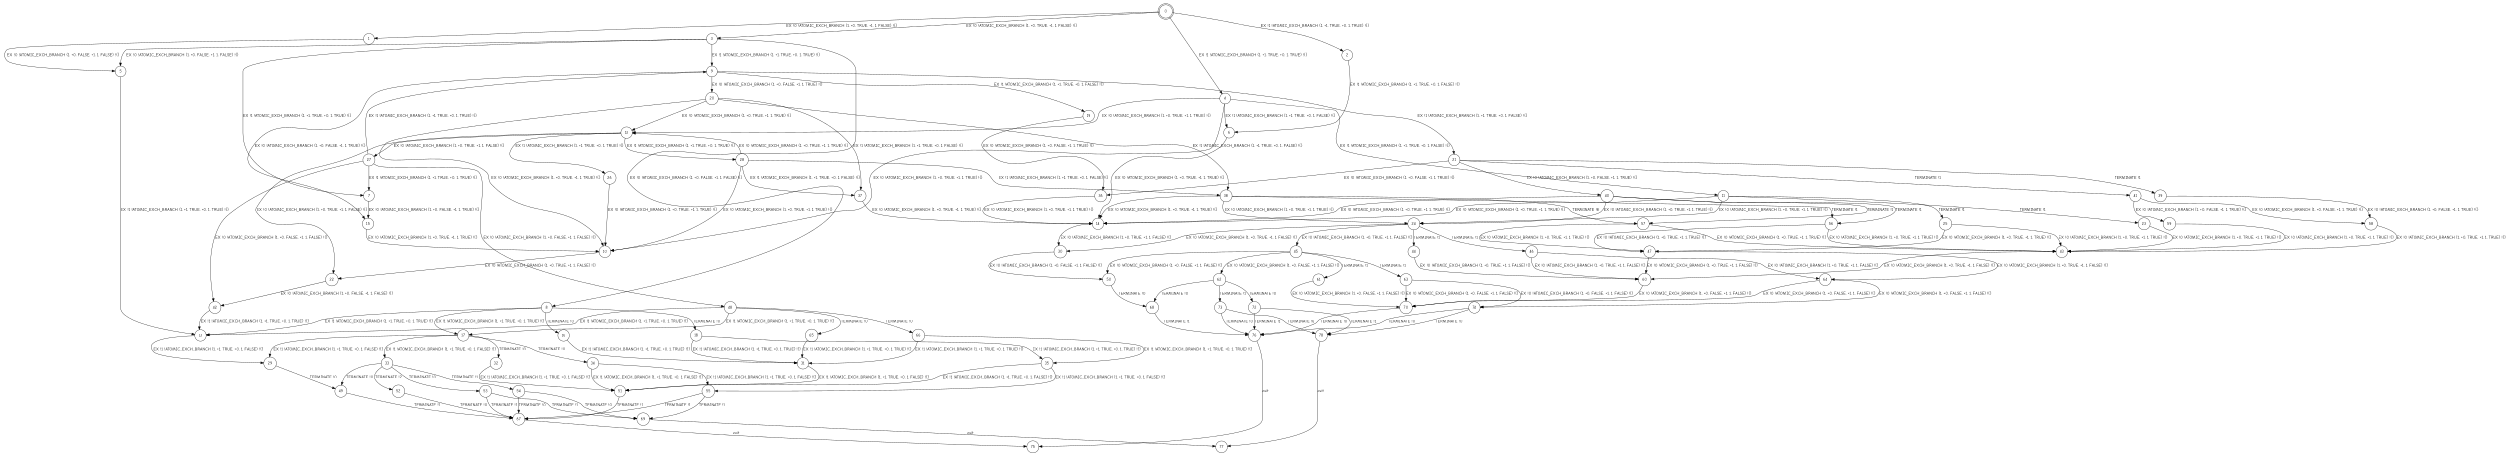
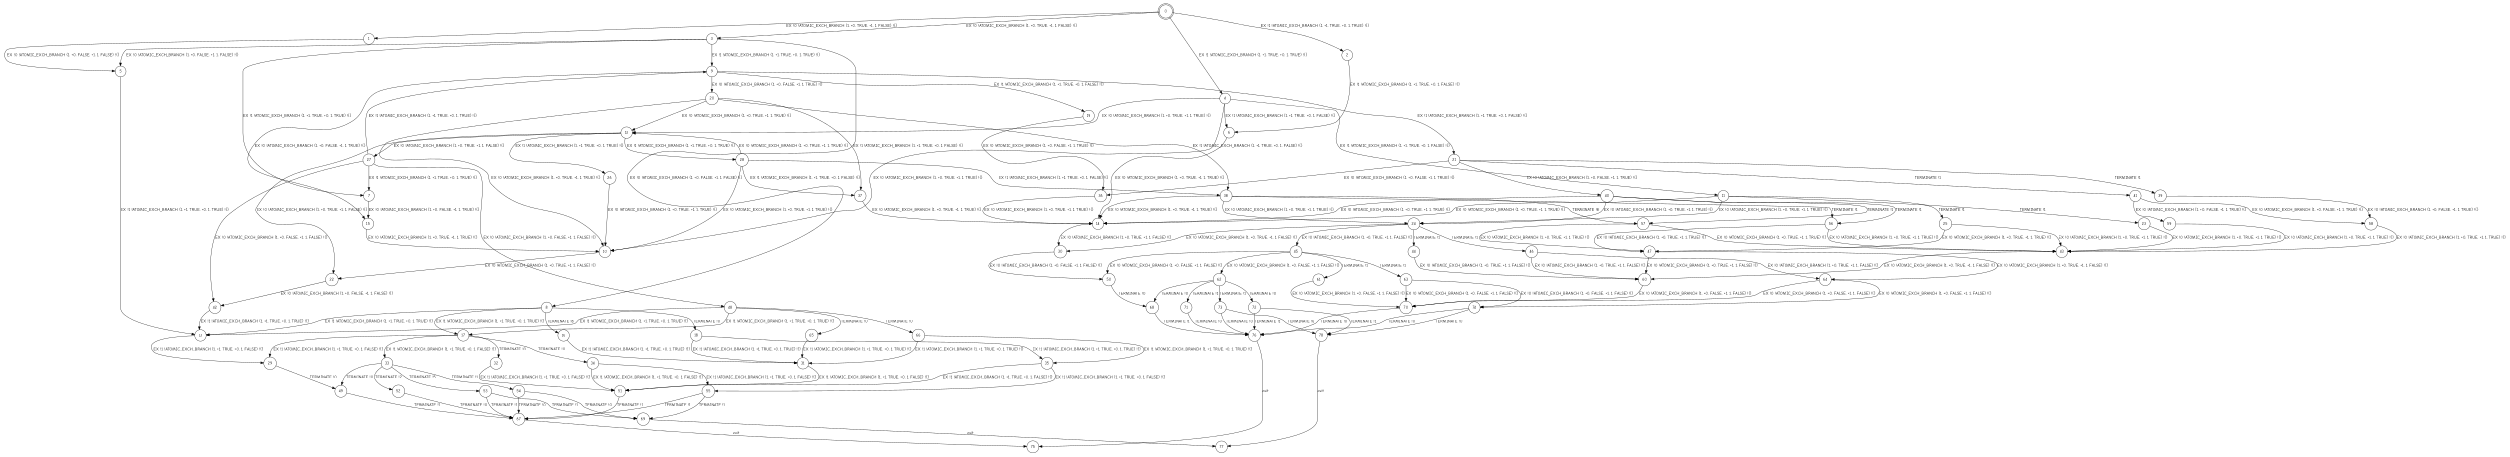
  digraph {
    fontname="Comic Neue"
    node [fontname="Comic Neue" shape=circle]
    edge [fontname="Comic Neue"]
    0 [peripheries=2]
    1
    2
    3
    4
    5
    6
    7
    8
    9
    10
    11
    12
    13
    14
    15
    16
    17
    18
    19
    20
    21
    22
    23
    24
    25
    26
    27
    28
    29
    30
    31
    32
    33
    34
    35
    36
    37
    38
    39
    40
    41
    42
    43
    44
    45
    46
    47
    48
    49
    50
    51
    52
    53
    54
    55
    56
    57
    58
    59
    60
    61
    62
    63
    64
    65
    66
    67
    68
    69
    70
+   71
    72
    73
    74
    75
    76
    77
    78
    0 -> 1 [label="EX !0 !ATOMIC_EXCH_BRANCH (1, +0, TRUE, +1, 1, FALSE) !{}"]
    0 -> 2 [label="EX !1 !ATOMIC_EXCH_BRANCH (1, +1, TRUE, +0, 1, TRUE) !{}"]
    0 -> 3 [label="EX !0 !ATOMIC_EXCH_BRANCH (1, +0, TRUE, +1, 1, FALSE) !{}"]
    0 -> 4 [label="EX !1 !ATOMIC_EXCH_BRANCH (1, +1, TRUE, +0, 1, TRUE) !{}"]
    1 -> 5 [label="EX !0 !ATOMIC_EXCH_BRANCH (1, +0, FALSE, +1, 1, FALSE) !{}"]
    2 -> 6 [label="EX !1 !ATOMIC_EXCH_BRANCH (1, +1, TRUE, +0, 1, FALSE) !{}"]
    3 -> 5 [label="EX !0 !ATOMIC_EXCH_BRANCH (1, +0, FALSE, +1, 1, FALSE) !{}"]
    3 -> 7 [label="EX !1 !ATOMIC_EXCH_BRANCH (1, +1, TRUE, +0, 1, TRUE) !{}"]
    3 -> 8 [label="EX !0 !ATOMIC_EXCH_BRANCH (1, +0, FALSE, +1, 1, FALSE) !{}"]
    3 -> 9 [label="EX !1 !ATOMIC_EXCH_BRANCH (1, +1, TRUE, +0, 1, TRUE) !{}"]
    4 -> 6 [label="EX !1 !ATOMIC_EXCH_BRANCH (1, +1, TRUE, +0, 1, FALSE) !{}"]
    4 -> 10 [label="EX !0 !ATOMIC_EXCH_BRANCH (1, +0, TRUE, +1, 1, TRUE) !{}"]
    4 -> 11 [label="EX !1 !ATOMIC_EXCH_BRANCH (1, +1, TRUE, +0, 1, FALSE) !{}"]
    4 -> 12 [label="EX !0 !ATOMIC_EXCH_BRANCH (1, +0, TRUE, +1, 1, TRUE) !{}"]
    5 -> 13 [label="EX !1 !ATOMIC_EXCH_BRANCH (1, +1, TRUE, +0, 1, TRUE) !{}"]
    6 -> 14 [label="EX !0 !ATOMIC_EXCH_BRANCH (1, +0, TRUE, +1, 1, TRUE) !{}"]
    7 -> 15 [label="EX !0 !ATOMIC_EXCH_BRANCH (1, +0, FALSE, +1, 1, TRUE) !{}"]
    8 -> 13 [label="EX !1 !ATOMIC_EXCH_BRANCH (1, +1, TRUE, +0, 1, TRUE) !{}"]
-   8 -> 16 [label="TERMINATE !0"]
+   8 -> 16 [label="TERMINATE !8"]
    8 -> 17 [label="EX !1 !ATOMIC_EXCH_BRANCH (1, +1, TRUE, +0, 1, TRUE) !{}"]
    8 -> 18 [label="TERMINATE !0"]
    9 -> 15 [label="EX !0 !ATOMIC_EXCH_BRANCH (1, +0, FALSE, +1, 1, TRUE) !{}"]
    9 -> 19 [label="EX !1 !ATOMIC_EXCH_BRANCH (1, +1, TRUE, +0, 1, FALSE) !{}"]
    9 -> 20 [label="EX !0 !ATOMIC_EXCH_BRANCH (1, +0, FALSE, +1, 1, TRUE) !{}"]
    9 -> 21 [label="EX !1 !ATOMIC_EXCH_BRANCH (1, +1, TRUE, +0, 1, FALSE) !{}"]
    10 -> 22 [label="EX !0 !ATOMIC_EXCH_BRANCH (1, +0, TRUE, +1, 1, FALSE) !{}"]
    11 -> 14 [label="EX !0 !ATOMIC_EXCH_BRANCH (1, +0, TRUE, +1, 1, TRUE) !{}"]
    11 -> 23 [label="TERMINATE !1"]
    11 -> 24 [label="EX !0 !ATOMIC_EXCH_BRANCH (1, +0, TRUE, +1, 1, TRUE) !{}"]
    11 -> 25 [label="TERMINATE !1"]
    12 -> 22 [label="EX !0 !ATOMIC_EXCH_BRANCH (1, +0, TRUE, +1, 1, FALSE) !{}"]
    12 -> 26 [label="EX !1 !ATOMIC_EXCH_BRANCH (1, +1, TRUE, +0, 1, TRUE) !{}"]
    12 -> 27 [label="EX !0 !ATOMIC_EXCH_BRANCH (1, +0, TRUE, +1, 1, FALSE) !{}"]
    12 -> 28 [label="EX !1 !ATOMIC_EXCH_BRANCH (1, +1, TRUE, +0, 1, TRUE) !{}"]
    13 -> 29 [label="EX !1 !ATOMIC_EXCH_BRANCH (1, +1, TRUE, +0, 1, FALSE) !{}"]
    14 -> 30 [label="EX !0 !ATOMIC_EXCH_BRANCH (1, +0, TRUE, +1, 1, FALSE) !{}"]
    15 -> 10 [label="EX !0 !ATOMIC_EXCH_BRANCH (1, +0, TRUE, +1, 1, TRUE) !{}"]
    16 -> 31 [label="EX !1 !ATOMIC_EXCH_BRANCH (1, +1, TRUE, +0, 1, TRUE) !{}"]
    17 -> 29 [label="EX !1 !ATOMIC_EXCH_BRANCH (1, +1, TRUE, +0, 1, FALSE) !{}"]
    17 -> 32 [label="TERMINATE !0"]
    17 -> 33 [label="EX !1 !ATOMIC_EXCH_BRANCH (1, +1, TRUE, +0, 1, FALSE) !{}"]
    17 -> 34 [label="TERMINATE !0"]
    18 -> 31 [label="EX !1 !ATOMIC_EXCH_BRANCH (1, +1, TRUE, +0, 1, TRUE) !{}"]
    18 -> 35 [label="EX !1 !ATOMIC_EXCH_BRANCH (1, +1, TRUE, +0, 1, TRUE) !{}"]
    19 -> 36 [label="EX !0 !ATOMIC_EXCH_BRANCH (1, +0, FALSE, +1, 1, TRUE) !{}"]
    20 -> 10 [label="EX !0 !ATOMIC_EXCH_BRANCH (1, +0, TRUE, +1, 1, TRUE) !{}"]
    20 -> 12 [label="EX !0 !ATOMIC_EXCH_BRANCH (1, +0, TRUE, +1, 1, TRUE) !{}"]
    20 -> 37 [label="EX !1 !ATOMIC_EXCH_BRANCH (1, +1, TRUE, +0, 1, FALSE) !{}"]
    20 -> 38 [label="EX !1 !ATOMIC_EXCH_BRANCH (1, +1, TRUE, +0, 1, FALSE) !{}"]
    21 -> 36 [label="EX !0 !ATOMIC_EXCH_BRANCH (1, +0, FALSE, +1, 1, TRUE) !{}"]
    21 -> 39 [label="TERMINATE !1"]
    21 -> 40 [label="EX !0 !ATOMIC_EXCH_BRANCH (1, +0, FALSE, +1, 1, TRUE) !{}"]
    21 -> 41 [label="TERMINATE !1"]
    22 -> 42 [label="EX !0 !ATOMIC_EXCH_BRANCH (1, +0, FALSE, +1, 1, FALSE) !{}"]
    23 -> 43 [label="EX !0 !ATOMIC_EXCH_BRANCH (1, +0, TRUE, +1, 1, TRUE) !{}"]
    24 -> 30 [label="EX !0 !ATOMIC_EXCH_BRANCH (1, +0, TRUE, +1, 1, FALSE) !{}"]
    24 -> 44 [label="TERMINATE !1"]
    24 -> 45 [label="EX !0 !ATOMIC_EXCH_BRANCH (1, +0, TRUE, +1, 1, FALSE) !{}"]
    24 -> 46 [label="TERMINATE !1"]
    25 -> 43 [label="EX !0 !ATOMIC_EXCH_BRANCH (1, +0, TRUE, +1, 1, TRUE) !{}"]
    25 -> 47 [label="EX !0 !ATOMIC_EXCH_BRANCH (1, +0, TRUE, +1, 1, TRUE) !{}"]
    26 -> 10 [label="EX !0 !ATOMIC_EXCH_BRANCH (1, +0, TRUE, +1, 1, TRUE) !{}"]
    27 -> 7 [label="EX !1 !ATOMIC_EXCH_BRANCH (1, +1, TRUE, +0, 1, TRUE) !{}"]
    27 -> 9 [label="EX !1 !ATOMIC_EXCH_BRANCH (1, +1, TRUE, +0, 1, TRUE) !{}"]
    27 -> 42 [label="EX !0 !ATOMIC_EXCH_BRANCH (1, +0, FALSE, +1, 1, FALSE) !{}"]
    27 -> 48 [label="EX !0 !ATOMIC_EXCH_BRANCH (1, +0, FALSE, +1, 1, FALSE) !{}"]
    28 -> 10 [label="EX !0 !ATOMIC_EXCH_BRANCH (1, +0, TRUE, +1, 1, TRUE) !{}"]
    28 -> 12 [label="EX !0 !ATOMIC_EXCH_BRANCH (1, +0, TRUE, +1, 1, TRUE) !{}"]
    28 -> 37 [label="EX !1 !ATOMIC_EXCH_BRANCH (1, +1, TRUE, +0, 1, FALSE) !{}"]
    28 -> 38 [label="EX !1 !ATOMIC_EXCH_BRANCH (1, +1, TRUE, +0, 1, FALSE) !{}"]
    29 -> 49 [label="TERMINATE !0"]
    30 -> 50 [label="EX !0 !ATOMIC_EXCH_BRANCH (1, +0, FALSE, +1, 1, FALSE) !{}"]
    31 -> 51 [label="EX !1 !ATOMIC_EXCH_BRANCH (1, +1, TRUE, +0, 1, FALSE) !{}"]
    32 -> 51 [label="EX !1 !ATOMIC_EXCH_BRANCH (1, +1, TRUE, +0, 1, FALSE) !{}"]
    33 -> 49 [label="TERMINATE !0"]
    33 -> 52 [label="TERMINATE !2"]
-   33 -> 53 [label="TERMINATE !0"]
+   33 -> 53 [label="TERMINATE !5"]
    33 -> 54 [label="TERMINATE !1"]
    34 -> 51 [label="EX !1 !ATOMIC_EXCH_BRANCH (1, +1, TRUE, +0, 1, FALSE) !{}"]
    34 -> 55 [label="EX !1 !ATOMIC_EXCH_BRANCH (1, +1, TRUE, +0, 1, FALSE) !{}"]
    35 -> 51 [label="EX !1 !ATOMIC_EXCH_BRANCH (1, +1, TRUE, +0, 1, FALSE) !{}"]
    35 -> 55 [label="EX !1 !ATOMIC_EXCH_BRANCH (1, +1, TRUE, +0, 1, FALSE) !{}"]
    36 -> 14 [label="EX !0 !ATOMIC_EXCH_BRANCH (1, +0, TRUE, +1, 1, TRUE) !{}"]
    37 -> 14 [label="EX !0 !ATOMIC_EXCH_BRANCH (1, +0, TRUE, +1, 1, TRUE) !{}"]
    38 -> 14 [label="EX !0 !ATOMIC_EXCH_BRANCH (1, +0, TRUE, +1, 1, TRUE) !{}"]
    38 -> 24 [label="EX !0 !ATOMIC_EXCH_BRANCH (1, +0, TRUE, +1, 1, TRUE) !{}"]
    38 -> 56 [label="TERMINATE !1"]
    38 -> 57 [label="TERMINATE !8"]
    39 -> 58 [label="EX !0 !ATOMIC_EXCH_BRANCH (1, +0, FALSE, +1, 1, TRUE) !{}"]
    40 -> 14 [label="EX !0 !ATOMIC_EXCH_BRANCH (1, +0, TRUE, +1, 1, TRUE) !{}"]
    40 -> 24 [label="EX !0 !ATOMIC_EXCH_BRANCH (1, +0, TRUE, +1, 1, TRUE) !{}"]
    40 -> 56 [label="TERMINATE !1"]
    40 -> 57 [label="TERMINATE !1"]
    41 -> 58 [label="EX !0 !ATOMIC_EXCH_BRANCH (1, +0, FALSE, +1, 1, TRUE) !{}"]
    41 -> 59 [label="EX !0 !ATOMIC_EXCH_BRANCH (1, +0, FALSE, +1, 1, TRUE) !{}"]
    42 -> 13 [label="EX !1 !ATOMIC_EXCH_BRANCH (1, +1, TRUE, +0, 1, TRUE) !{}"]
    43 -> 60 [label="EX !0 !ATOMIC_EXCH_BRANCH (1, +0, TRUE, +1, 1, FALSE) !{}"]
    44 -> 60 [label="EX !0 !ATOMIC_EXCH_BRANCH (1, +0, TRUE, +1, 1, FALSE) !{}"]
    45 -> 50 [label="EX !0 !ATOMIC_EXCH_BRANCH (1, +0, FALSE, +1, 1, FALSE) !{}"]
    45 -> 61 [label="TERMINATE !1"]
    45 -> 62 [label="EX !0 !ATOMIC_EXCH_BRANCH (1, +0, FALSE, +1, 1, FALSE) !{}"]
    45 -> 63 [label="TERMINATE !1"]
    46 -> 60 [label="EX !0 !ATOMIC_EXCH_BRANCH (1, +0, TRUE, +1, 1, FALSE) !{}"]
    46 -> 64 [label="EX !0 !ATOMIC_EXCH_BRANCH (1, +0, TRUE, +1, 1, FALSE) !{}"]
    47 -> 60 [label="EX !0 !ATOMIC_EXCH_BRANCH (1, +0, TRUE, +1, 1, FALSE) !{}"]
    47 -> 64 [label="EX !0 !ATOMIC_EXCH_BRANCH (1, +0, TRUE, +1, 1, FALSE) !{}"]
    48 -> 13 [label="EX !1 !ATOMIC_EXCH_BRANCH (1, +1, TRUE, +0, 1, TRUE) !{}"]
    48 -> 17 [label="EX !1 !ATOMIC_EXCH_BRANCH (1, +1, TRUE, +0, 1, TRUE) !{}"]
    48 -> 65 [label="TERMINATE !0"]
    48 -> 66 [label="TERMINATE !0"]
    49 -> 67 [label="TERMINATE !1"]
    50 -> 68 [label="TERMINATE !0"]
    51 -> 67 [label="TERMINATE !1"]
    52 -> 67 [label="TERMINATE !0"]
    53 -> 67 [label="TERMINATE !1"]
    53 -> 69 [label="TERMINATE !1"]
    54 -> 67 [label="TERMINATE !0"]
    54 -> 69 [label="TERMINATE !0"]
    55 -> 67 [label="TERMINATE !1"]
    55 -> 69 [label="TERMINATE !1"]
    56 -> 43 [label="EX !0 !ATOMIC_EXCH_BRANCH (1, +0, TRUE, +1, 1, TRUE) !{}"]
    56 -> 47 [label="EX !0 !ATOMIC_EXCH_BRANCH (1, +0, TRUE, +1, 1, TRUE) !{}"]
    57 -> 43 [label="EX !0 !ATOMIC_EXCH_BRANCH (1, +0, TRUE, +1, 1, TRUE) !{}"]
    57 -> 47 [label="EX !0 !ATOMIC_EXCH_BRANCH (1, +0, TRUE, +1, 1, TRUE) !{}"]
    58 -> 43 [label="EX !0 !ATOMIC_EXCH_BRANCH (1, +0, TRUE, +1, 1, TRUE) !{}"]
    59 -> 43 [label="EX !0 !ATOMIC_EXCH_BRANCH (1, +0, TRUE, +1, 1, TRUE) !{}"]
    60 -> 70 [label="EX !0 !ATOMIC_EXCH_BRANCH (1, +0, FALSE, +1, 1, FALSE) !{}"]
    61 -> 70 [label="EX !0 !ATOMIC_EXCH_BRANCH (1, +0, FALSE, +1, 1, FALSE) !{}"]
    62 -> 68 [label="TERMINATE !0"]
+   62 -> 71 [label="TERMINATE !1"]
    62 -> 72 [label="TERMINATE !0"]
    62 -> 73 [label="TERMINATE !1"]
    63 -> 70 [label="EX !0 !ATOMIC_EXCH_BRANCH (1, +0, FALSE, +1, 1, FALSE) !{}"]
    63 -> 74 [label="EX !0 !ATOMIC_EXCH_BRANCH (1, +0, FALSE, +1, 1, FALSE) !{}"]
    64 -> 70 [label="EX !0 !ATOMIC_EXCH_BRANCH (1, +0, FALSE, +1, 1, FALSE) !{}"]
    64 -> 74 [label="EX !0 !ATOMIC_EXCH_BRANCH (1, +0, FALSE, +1, 1, FALSE) !{}"]
    65 -> 31 [label="EX !1 !ATOMIC_EXCH_BRANCH (1, +1, TRUE, +0, 1, TRUE) !{}"]
    66 -> 31 [label="EX !1 !ATOMIC_EXCH_BRANCH (1, +1, TRUE, +0, 1, TRUE) !{}"]
    66 -> 35 [label="EX !1 !ATOMIC_EXCH_BRANCH (1, +1, TRUE, +0, 1, TRUE) !{}"]
    67 -> 75 [label=exit]
    68 -> 76 [label="TERMINATE !1"]
    69 -> 77 [label=exit]
    70 -> 76 [label="TERMINATE !0"]
+   71 -> 76 [label="TERMINATE !0"]
    72 -> 76 [label="TERMINATE !1"]
    72 -> 78 [label="TERMINATE !1"]
    73 -> 76 [label="TERMINATE !0"]
    73 -> 78 [label="TERMINATE !6"]
    74 -> 76 [label="TERMINATE !0"]
    74 -> 78 [label="TERMINATE !0"]
    76 -> 75 [label=exit]
    78 -> 77 [label=exit]
  }
